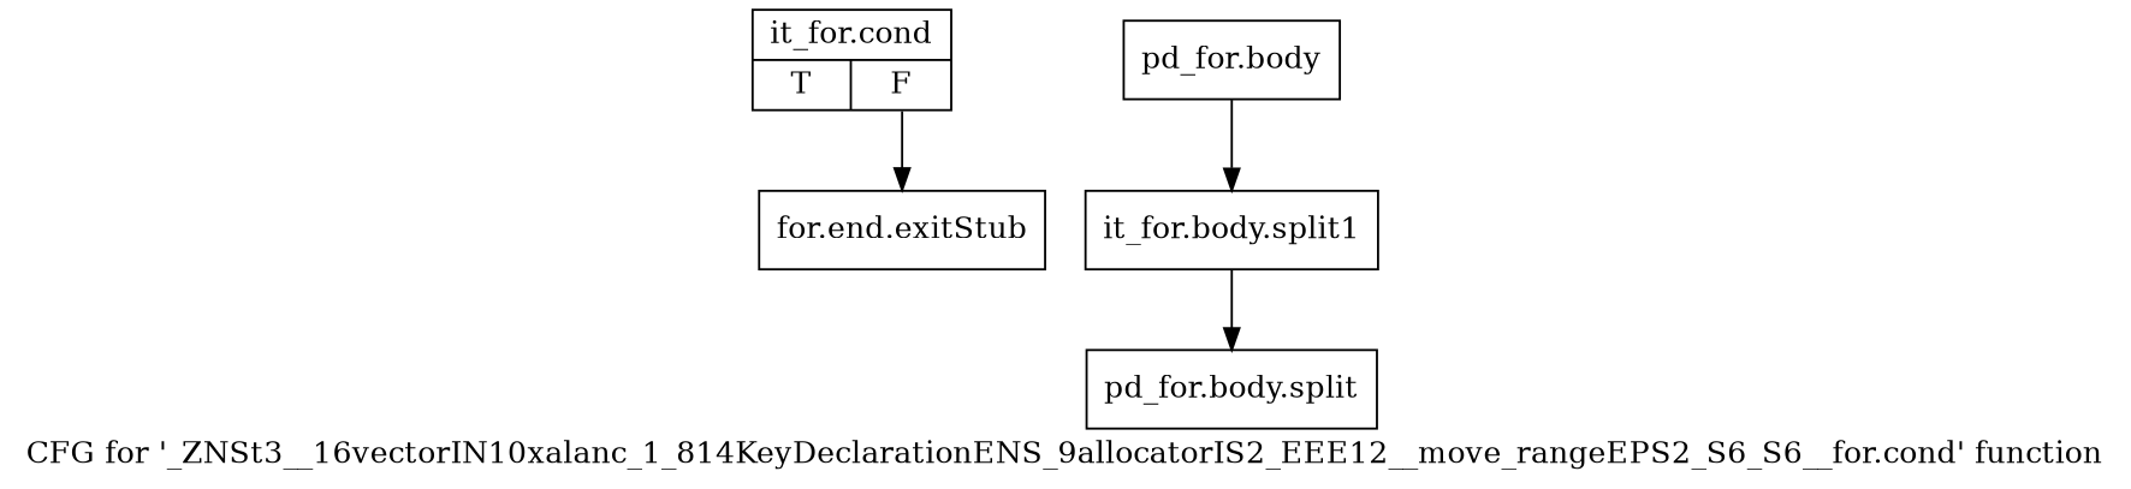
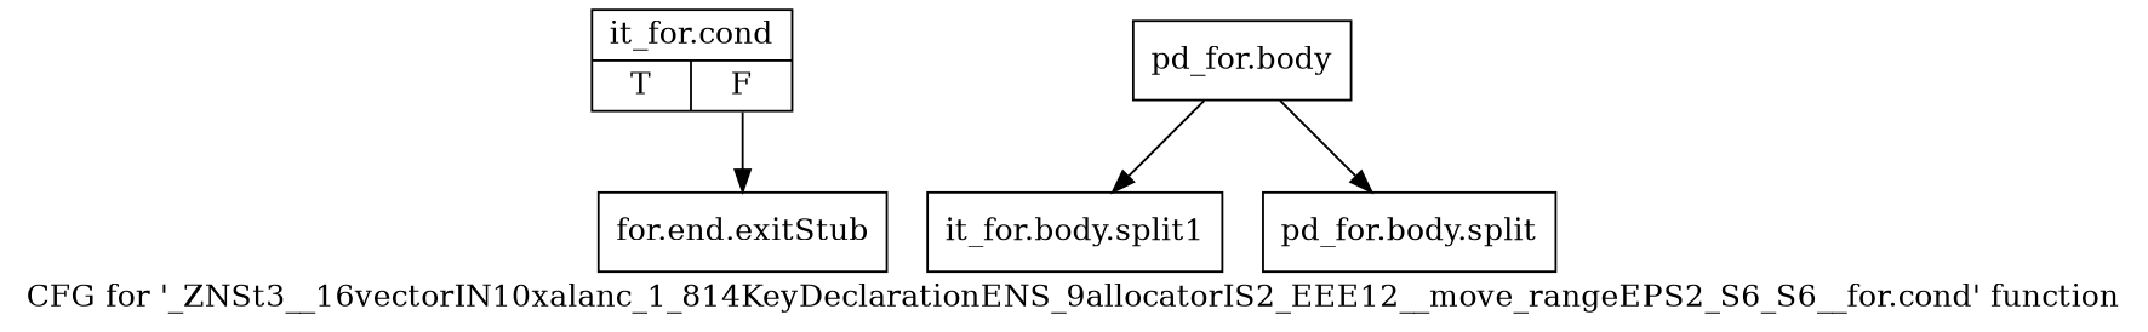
  digraph {
    label="CFG for '_ZNSt3__16vectorIN10xalanc_1_814KeyDeclarationENS_9allocatorIS2_EEE12__move_rangeEPS2_S6_S6__for.cond' function"
    node [shape=record]
    n1 [label="{it_for.cond|{<s0>T|<s1>F}}"]
    n2 [label="{for.end.exitStub}"]
    n3 [label="{pd_for.body}"]
    n4 [label="{it_for.body.split1}"]
    n5 [label="{pd_for.body.split}"]
    n1 -> n2 [tailport=s1]
    n3 -> n4
-   n4 -> n5
+   n3 -> n5
  }
